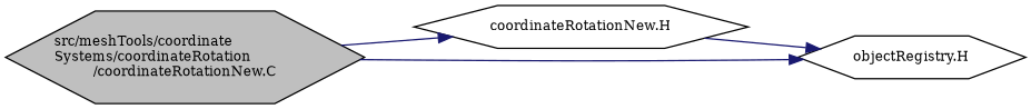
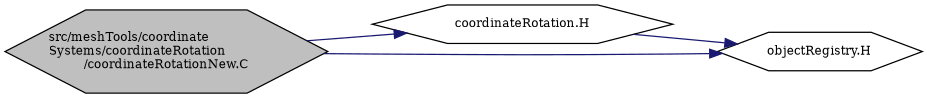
  digraph {
    rankdir=LR
    fontname="DejaVu Serif"
    node [color=black fontname="DejaVu Serif" fontsize=10 shape=hexagon]
    edge [color=midnightblue fontname="DejaVu Serif" fontsize=10 labelfontname=FreeSans labelfontsize=10 style=solid]
    n1 [fillcolor=grey75 fontcolor=black height=0.2 label="src/meshTools/coordinate\lSystems/coordinateRotation\l/coordinateRotationNew.C" style=filled width=0.4]
-   n2 [height=0.2 label="coordinateRotationNew.H" width=0.4]
+   n2 [height=0.2 label="coordinateRotation.H" width=0.4]
    n3 [height=0.2 label="objectRegistry.H" width=0.4]
    n1 -> n2
    n1 -> n3
    n2 -> n3
  }
